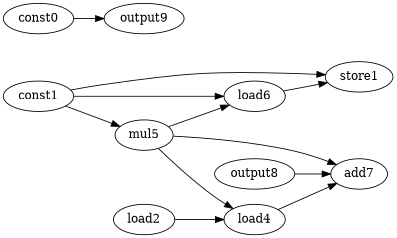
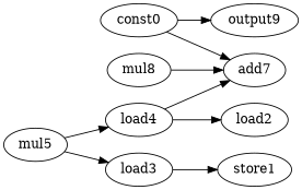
  digraph {
    rankdir=LR
    node [opcode=const]
    edge [operand=0]
    add7 [opcode=add]
    const0
    output9 [opcode=output]
-   load3 [opcode=load label=load6]
-   const1
+   load3 [opcode=load]
    mul5 [opcode=mul]
    n7 [label=store1 opcode=store]
    n8 [label=load4 opcode=sub]
    n9 [label=load2]
-   output8 [opcode=output]
-   mul5 -> add7
+   output8 [opcode=output label=mul8]
+   const0 -> add7
    const0 -> output9
    load3 -> n7 [operand=1]
-   const1 -> load3
-   const1 -> mul5
-   const1 -> n7
    mul5 -> load3 [operand=1]
    mul5 -> n8 [operand=1]
    n8 -> add7 [operand=1]
-   n9 -> n8
+   n8 -> n9
    output8 -> add7
  }
